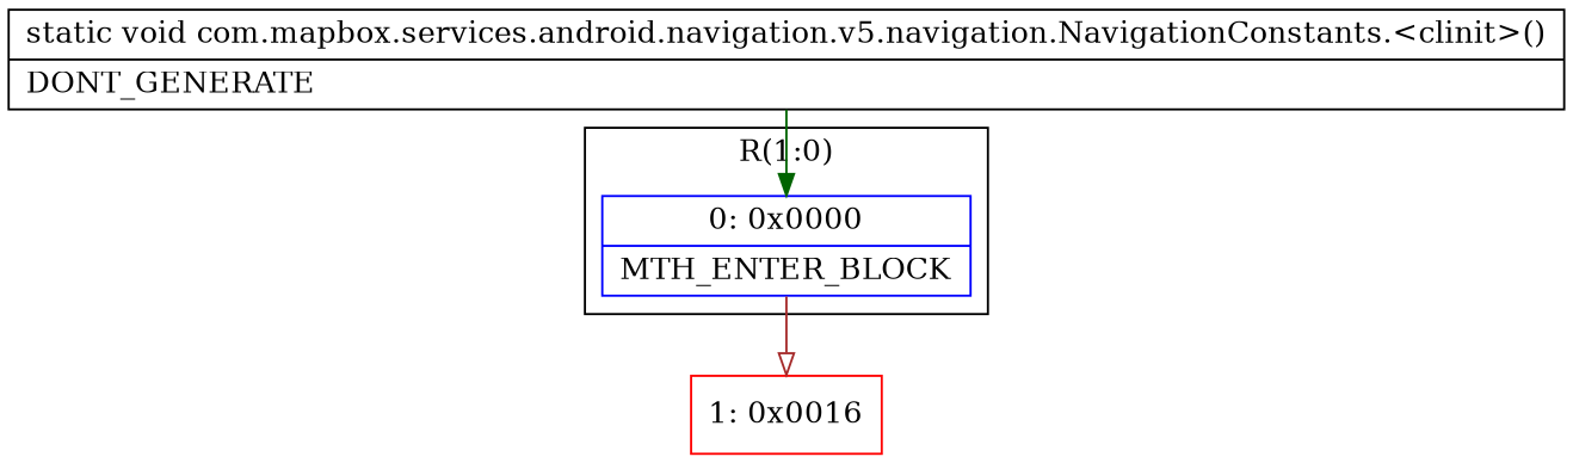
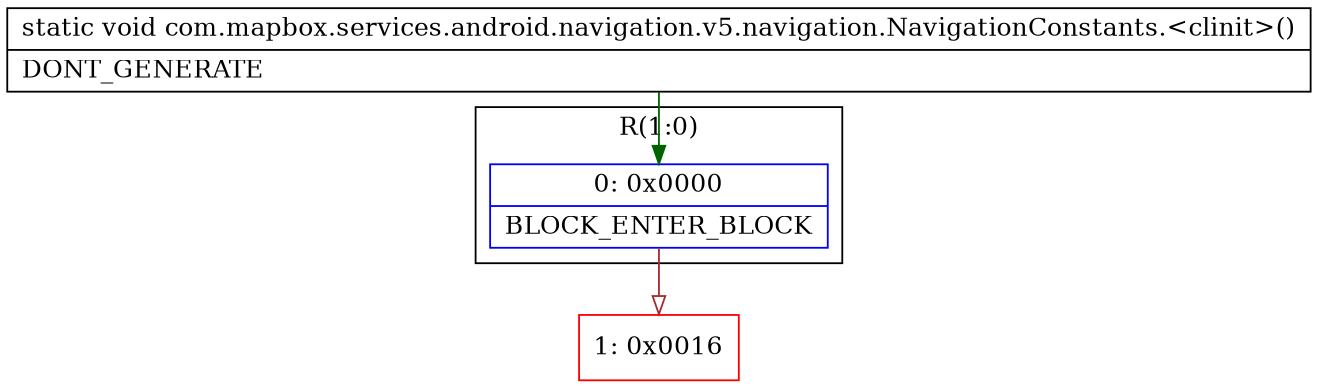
  digraph {
    node [shape=record]
-   n1 [color=blue label="{0\:\ 0x0000|MTH_ENTER_BLOCK\l}"]
+   n1 [color=blue label="{0\:\ 0x0000|BLOCK_ENTER_BLOCK\l}"]
    n2 [color=red label="{1\:\ 0x0016}"]
    n3 [label="{static void com.mapbox.services.android.navigation.v5.navigation.NavigationConstants.\<clinit\>()  | DONT_GENERATE\l}"]
    subgraph cluster_1 {
      label="R(1:0)"
      n1
    }
    n1 -> n2 [color=brown arrowhead=onormal]
    n3 -> n1 [color=darkgreen arrowhead=normal]
  }
